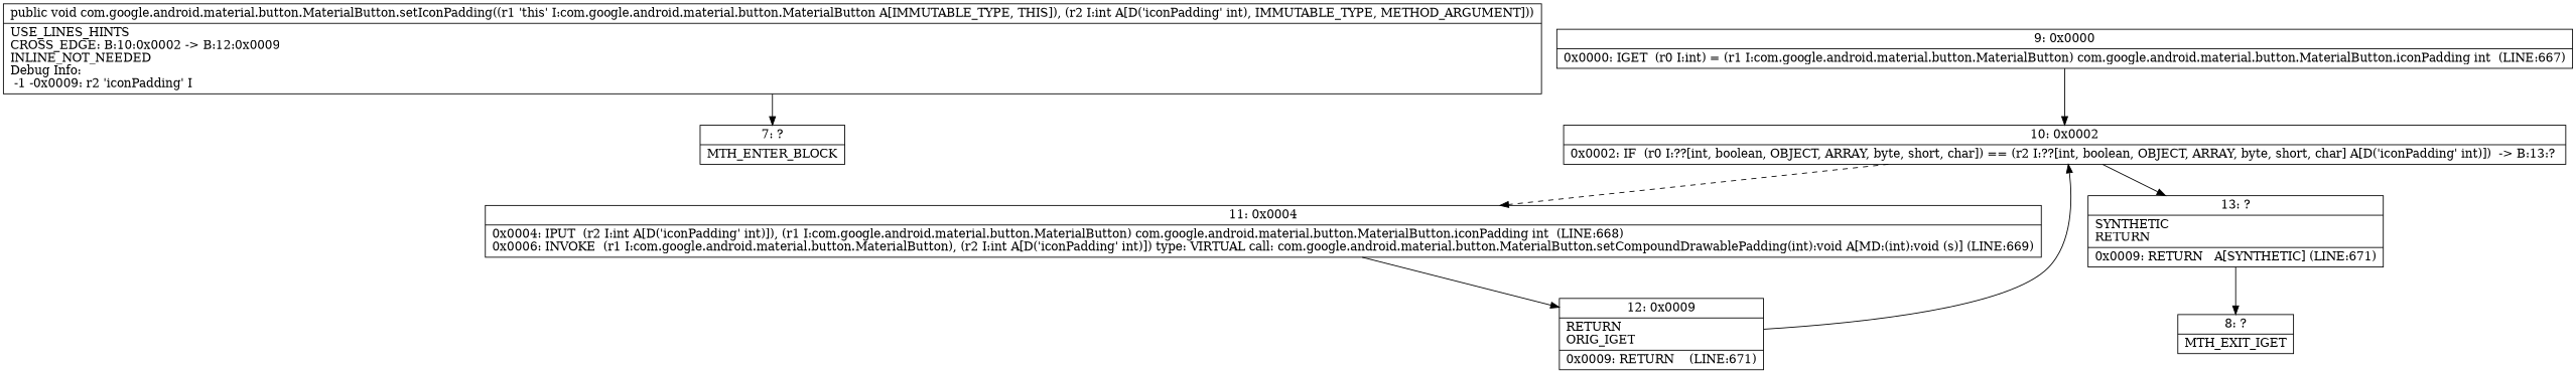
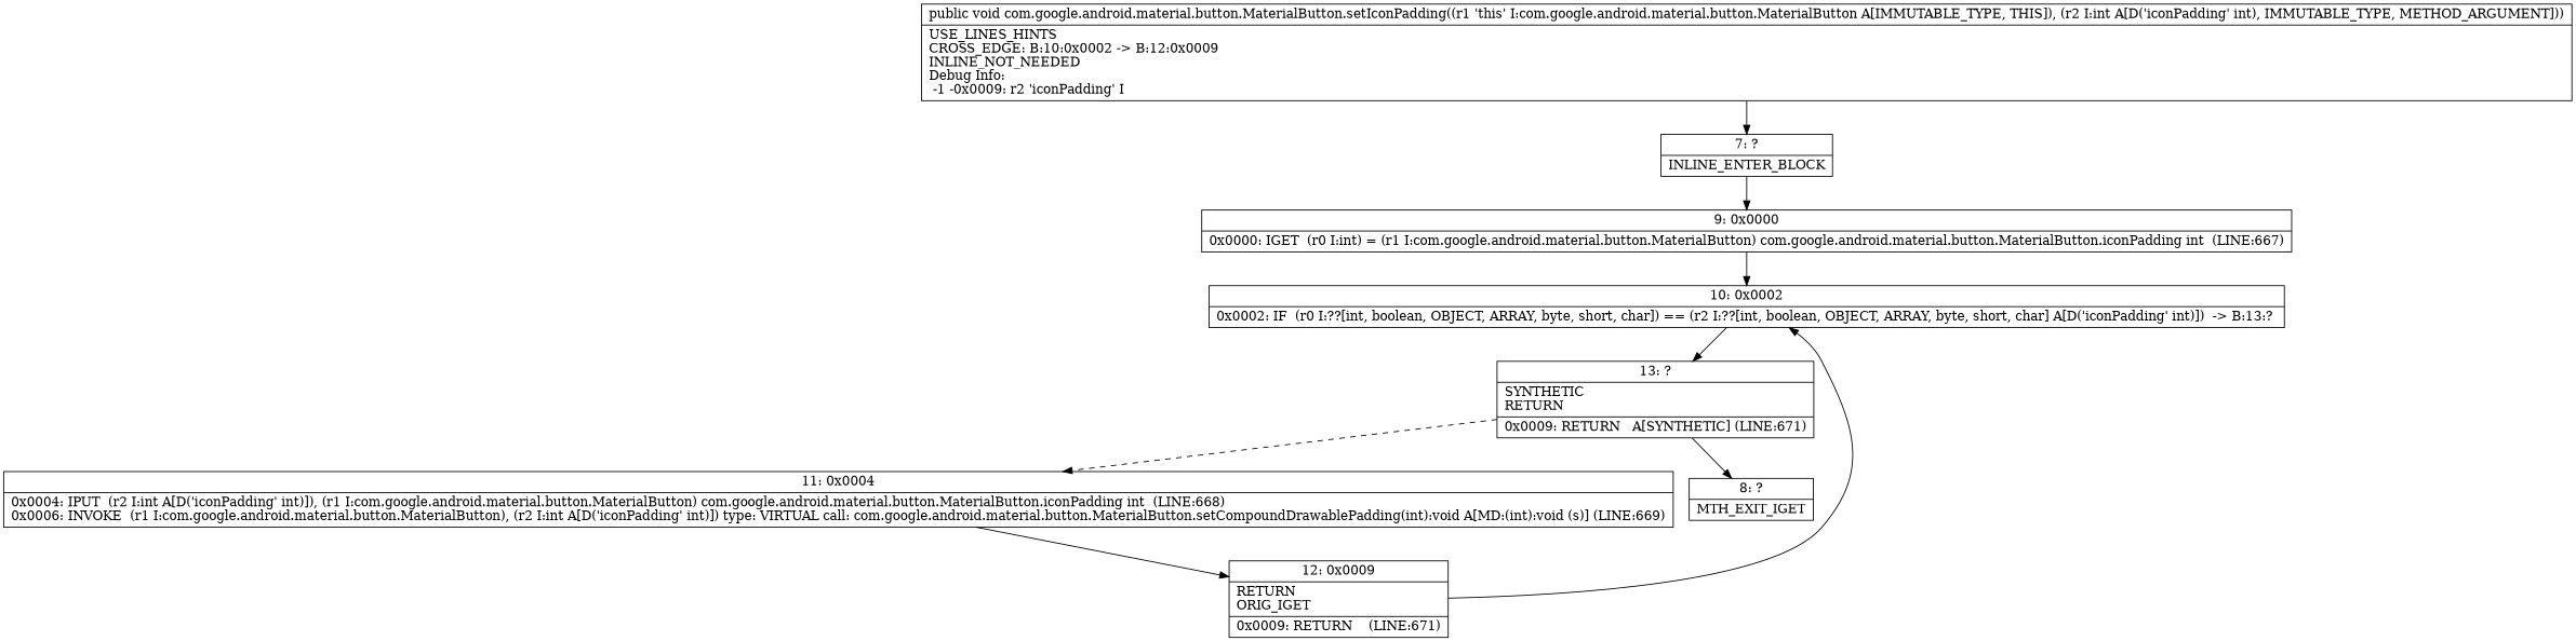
  digraph {
    node [shape=record]
-   n1 [label="{7\:\ ?|MTH_ENTER_BLOCK\l}"]
+   n1 [label="{7\:\ ?|INLINE_ENTER_BLOCK\l}"]
    n2 [label="{9\:\ 0x0000|0x0000: IGET  (r0 I:int) = (r1 I:com.google.android.material.button.MaterialButton) com.google.android.material.button.MaterialButton.iconPadding int  (LINE:667)\l}"]
    n3 [label="{10\:\ 0x0002|0x0002: IF  (r0 I:??[int, boolean, OBJECT, ARRAY, byte, short, char]) == (r2 I:??[int, boolean, OBJECT, ARRAY, byte, short, char] A[D('iconPadding' int)])  \-\> B:13:? \l}"]
    n4 [label="{11\:\ 0x0004|0x0004: IPUT  (r2 I:int A[D('iconPadding' int)]), (r1 I:com.google.android.material.button.MaterialButton) com.google.android.material.button.MaterialButton.iconPadding int  (LINE:668)\l0x0006: INVOKE  (r1 I:com.google.android.material.button.MaterialButton), (r2 I:int A[D('iconPadding' int)]) type: VIRTUAL call: com.google.android.material.button.MaterialButton.setCompoundDrawablePadding(int):void A[MD:(int):void (s)] (LINE:669)\l}"]
    n5 [label="{13\:\ ?|SYNTHETIC\lRETURN\l|0x0009: RETURN   A[SYNTHETIC] (LINE:671)\l}"]
    n6 [label="{12\:\ 0x0009|RETURN\lORIG_IGET\l|0x0009: RETURN    (LINE:671)\l}"]
    n7 [label="{8\:\ ?|MTH_EXIT_IGET\l}"]
    n8 [label="{public void com.google.android.material.button.MaterialButton.setIconPadding((r1 'this' I:com.google.android.material.button.MaterialButton A[IMMUTABLE_TYPE, THIS]), (r2 I:int A[D('iconPadding' int), IMMUTABLE_TYPE, METHOD_ARGUMENT]))  | USE_LINES_HINTS\lCROSS_EDGE: B:10:0x0002 \-\> B:12:0x0009\lINLINE_NOT_NEEDED\lDebug Info:\l  \-1 \-0x0009: r2 'iconPadding' I\l}"]
+   n1 -> n2
    n2 -> n3
-   n3 -> n4 [style=dashed]
+   n5 -> n4 [style=dashed]
    n3 -> n5
    n4 -> n6
    n5 -> n7
    n6 -> n3
    n8 -> n1
  }
